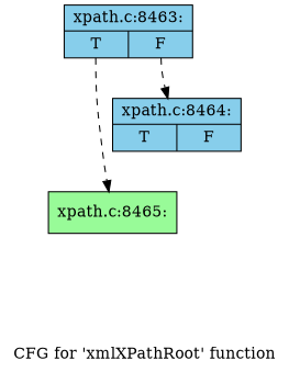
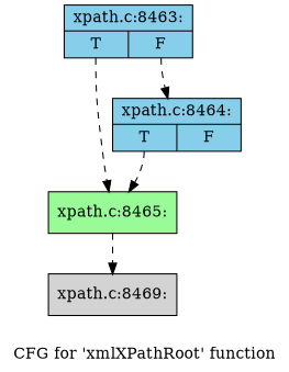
  digraph {
    label="CFG for 'xmlXPathRoot' function"
    node [fillcolor=skyblue shape=record style=filled]
    edge [style=dashed tailport=s0]
    n1 [label="{xpath.c:8463:|{<s0>T|<s1>F}}"]
    n2 [fillcolor=palegreen label="{xpath.c:8465:}"]
    n3 [label="{xpath.c:8464:|{<s0>T|<s1>F}}"]
+   n4 [fillcolor=lightgrey label="{xpath.c:8469:}"]
    n1 -> n2
    n1 -> n3 [tailport=s1]
+   n2 -> n4 [tailport=""]
+   n3 -> n2
  }
